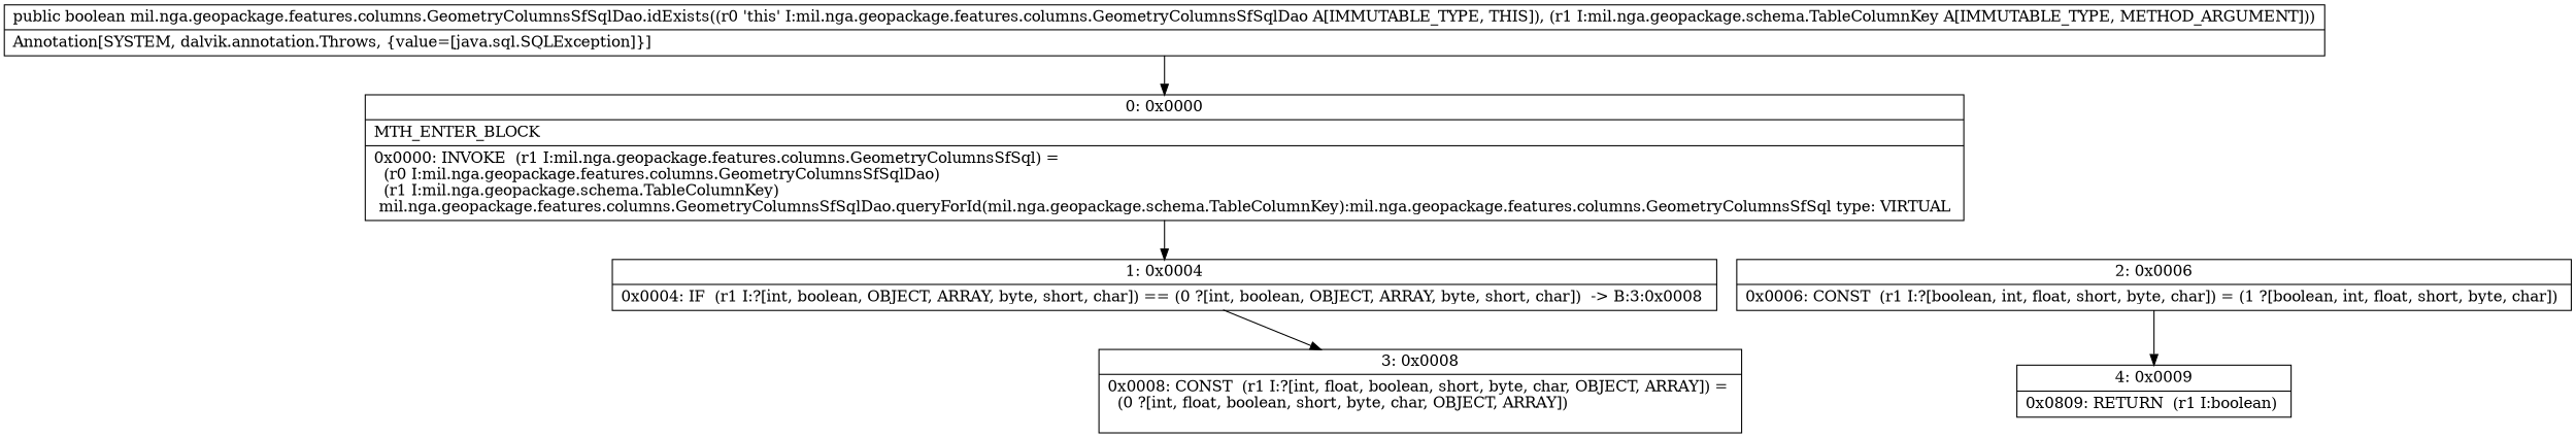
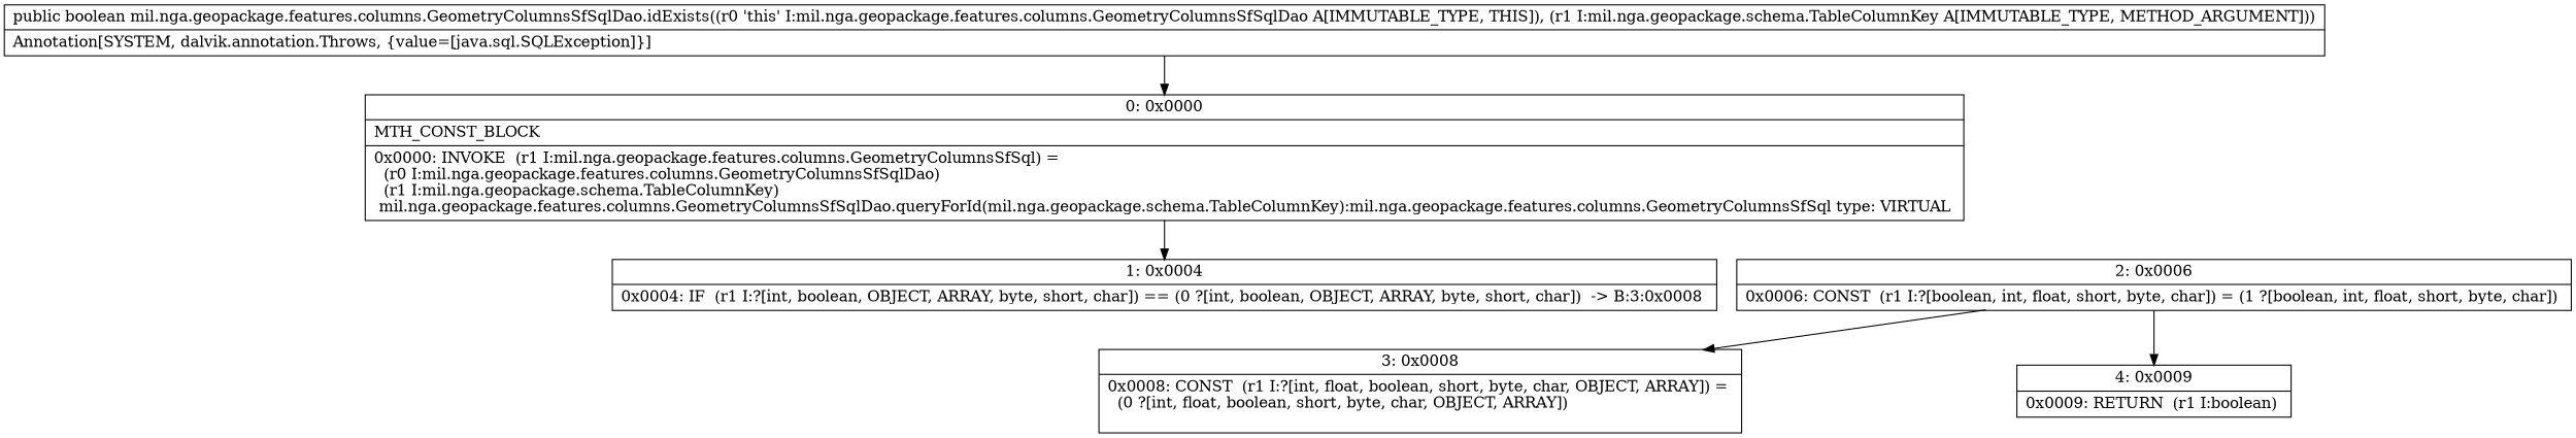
  digraph {
    node [shape=record]
-   n1 [label="{0\:\ 0x0000|MTH_ENTER_BLOCK\l|0x0000: INVOKE  (r1 I:mil.nga.geopackage.features.columns.GeometryColumnsSfSql) = \l  (r0 I:mil.nga.geopackage.features.columns.GeometryColumnsSfSqlDao)\l  (r1 I:mil.nga.geopackage.schema.TableColumnKey)\l mil.nga.geopackage.features.columns.GeometryColumnsSfSqlDao.queryForId(mil.nga.geopackage.schema.TableColumnKey):mil.nga.geopackage.features.columns.GeometryColumnsSfSql type: VIRTUAL \l}"]
+   n1 [label="{0\:\ 0x0000|MTH_CONST_BLOCK\l|0x0000: INVOKE  (r1 I:mil.nga.geopackage.features.columns.GeometryColumnsSfSql) = \l  (r0 I:mil.nga.geopackage.features.columns.GeometryColumnsSfSqlDao)\l  (r1 I:mil.nga.geopackage.schema.TableColumnKey)\l mil.nga.geopackage.features.columns.GeometryColumnsSfSqlDao.queryForId(mil.nga.geopackage.schema.TableColumnKey):mil.nga.geopackage.features.columns.GeometryColumnsSfSql type: VIRTUAL \l}"]
    n2 [label="{1\:\ 0x0004|0x0004: IF  (r1 I:?[int, boolean, OBJECT, ARRAY, byte, short, char]) == (0 ?[int, boolean, OBJECT, ARRAY, byte, short, char])  \-\> B:3:0x0008 \l}"]
    n3 [label="{3\:\ 0x0008|0x0008: CONST  (r1 I:?[int, float, boolean, short, byte, char, OBJECT, ARRAY]) = \l  (0 ?[int, float, boolean, short, byte, char, OBJECT, ARRAY])\l \l}"]
    n4 [label="{2\:\ 0x0006|0x0006: CONST  (r1 I:?[boolean, int, float, short, byte, char]) = (1 ?[boolean, int, float, short, byte, char]) \l}"]
-   n5 [label="{4\:\ 0x0009|0x0809: RETURN  (r1 I:boolean) \l}"]
+   n5 [label="{4\:\ 0x0009|0x0009: RETURN  (r1 I:boolean) \l}"]
    n6 [label="{public boolean mil.nga.geopackage.features.columns.GeometryColumnsSfSqlDao.idExists((r0 'this' I:mil.nga.geopackage.features.columns.GeometryColumnsSfSqlDao A[IMMUTABLE_TYPE, THIS]), (r1 I:mil.nga.geopackage.schema.TableColumnKey A[IMMUTABLE_TYPE, METHOD_ARGUMENT]))  | Annotation[SYSTEM, dalvik.annotation.Throws, \{value=[java.sql.SQLException]\}]\l}"]
    n1 -> n2
-   n2 -> n3
+   n4 -> n3
    n4 -> n5
    n6 -> n1
  }
